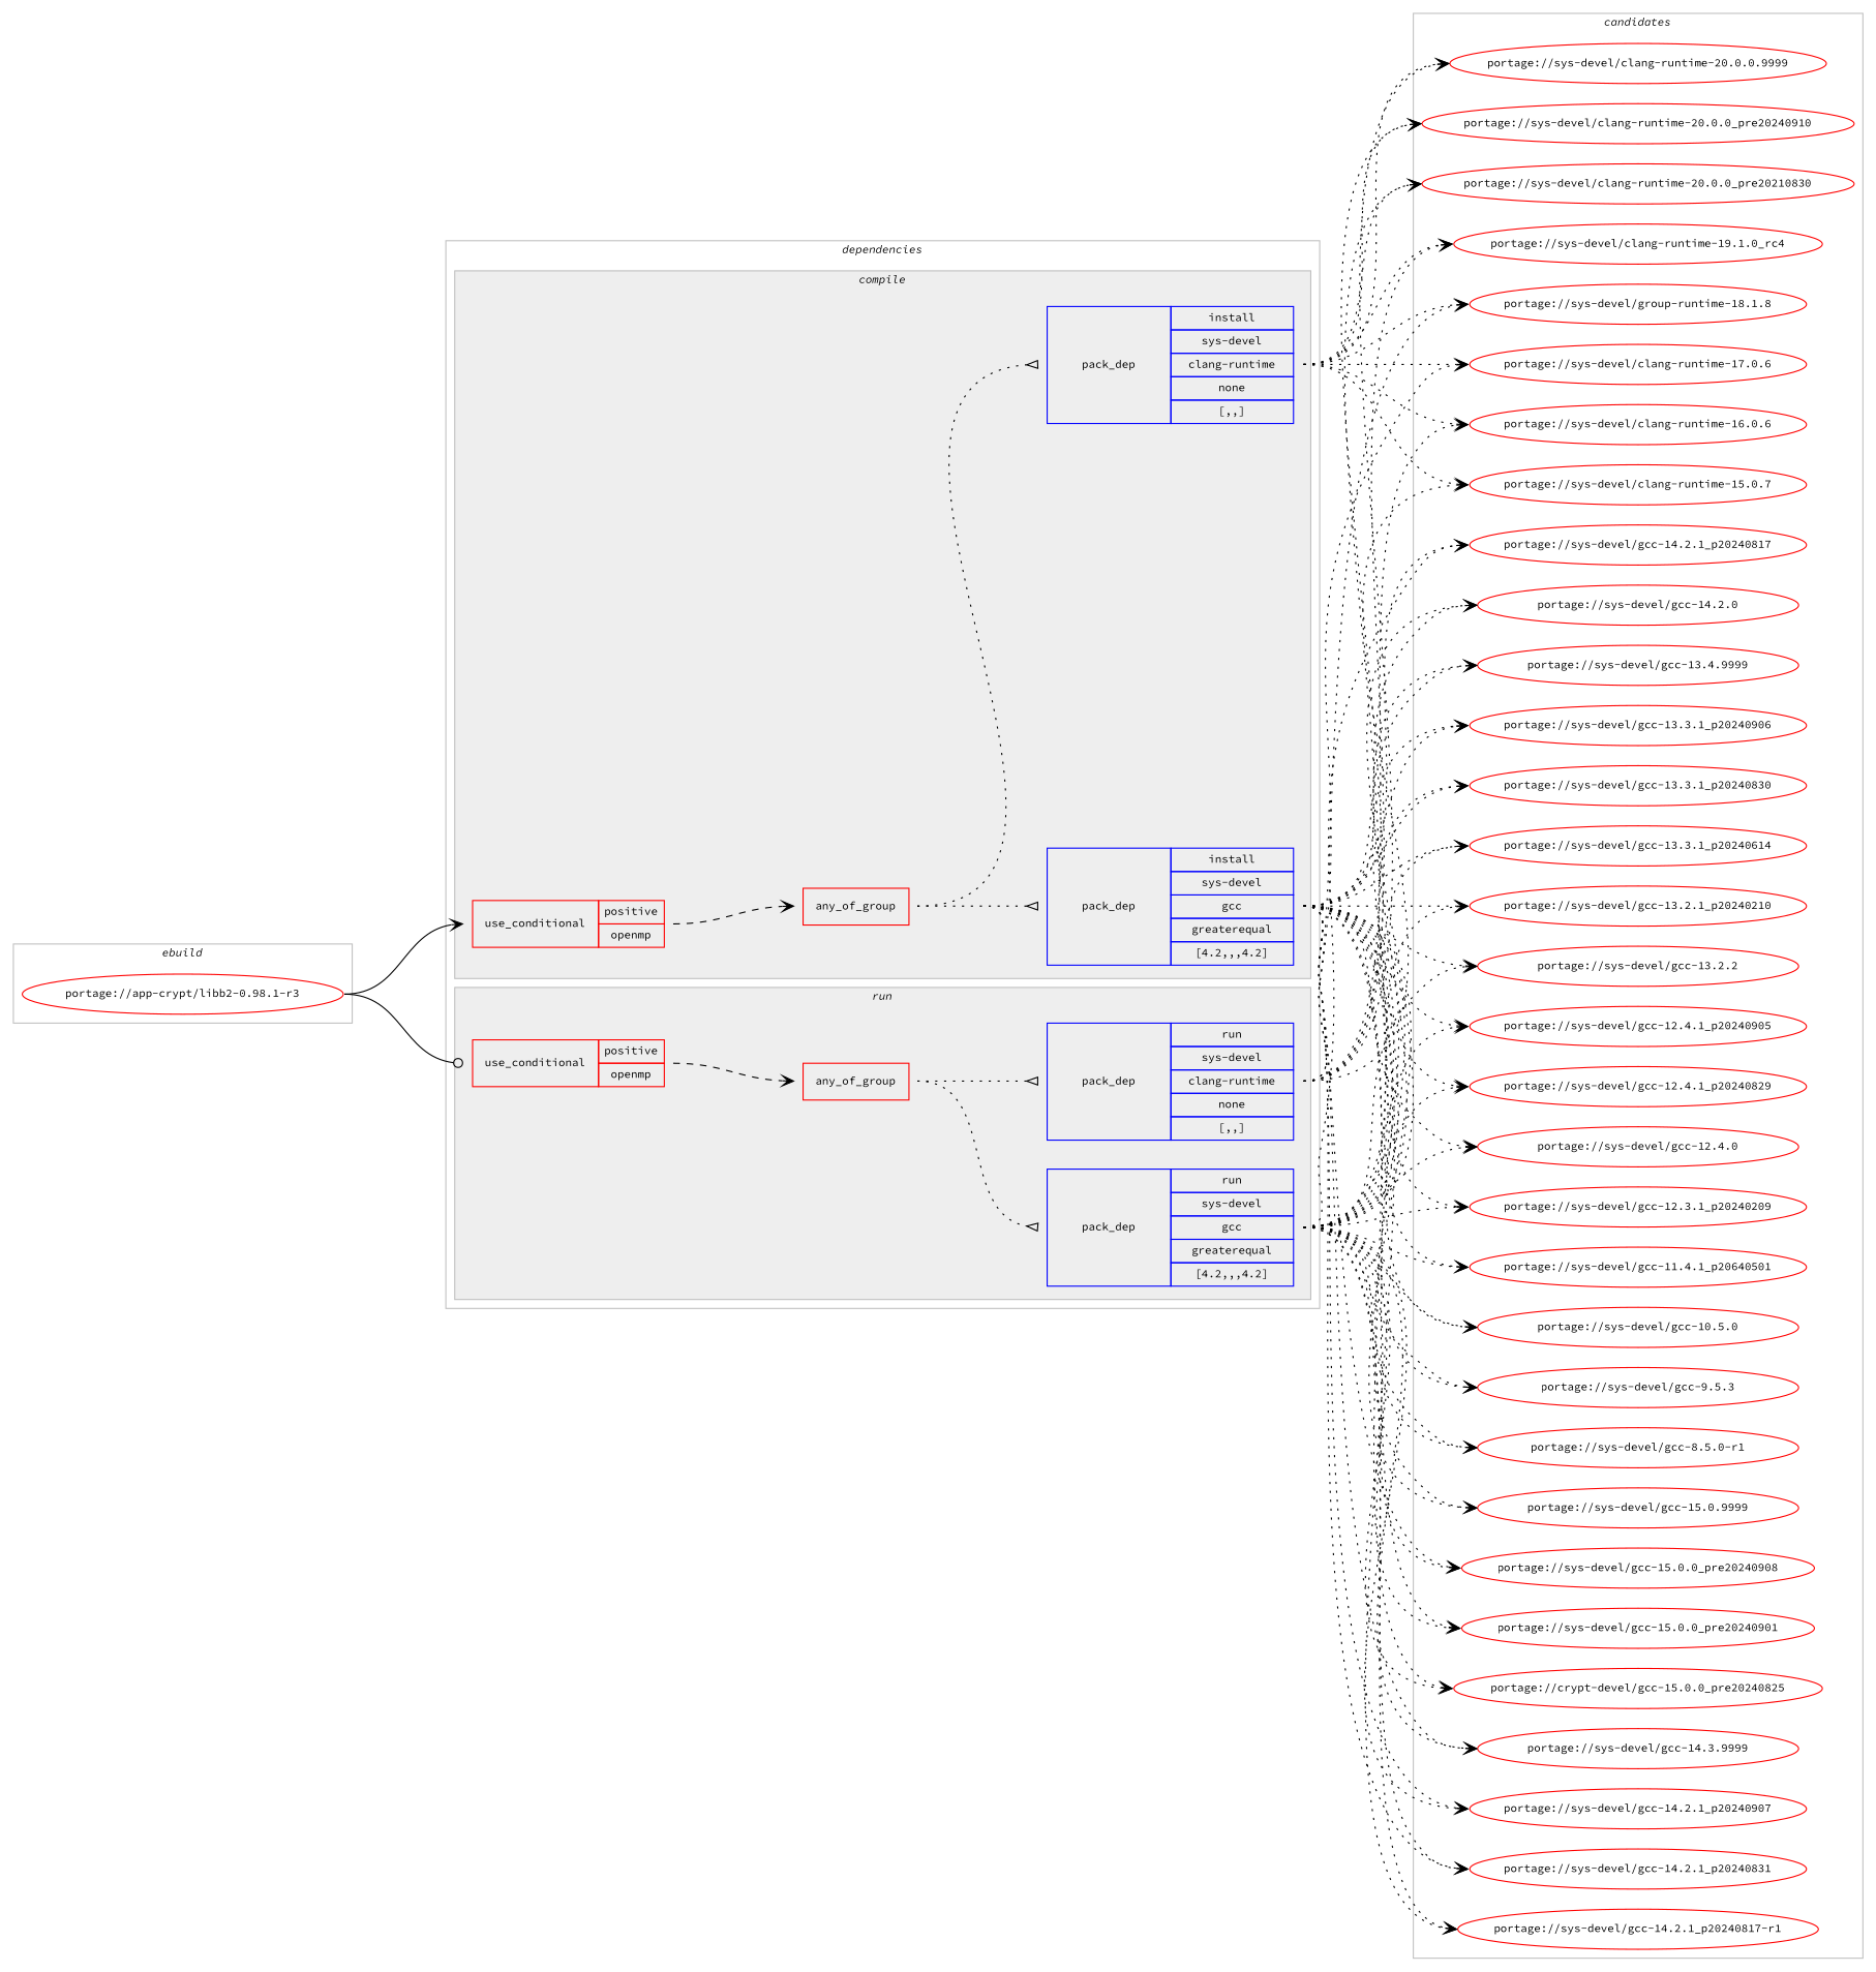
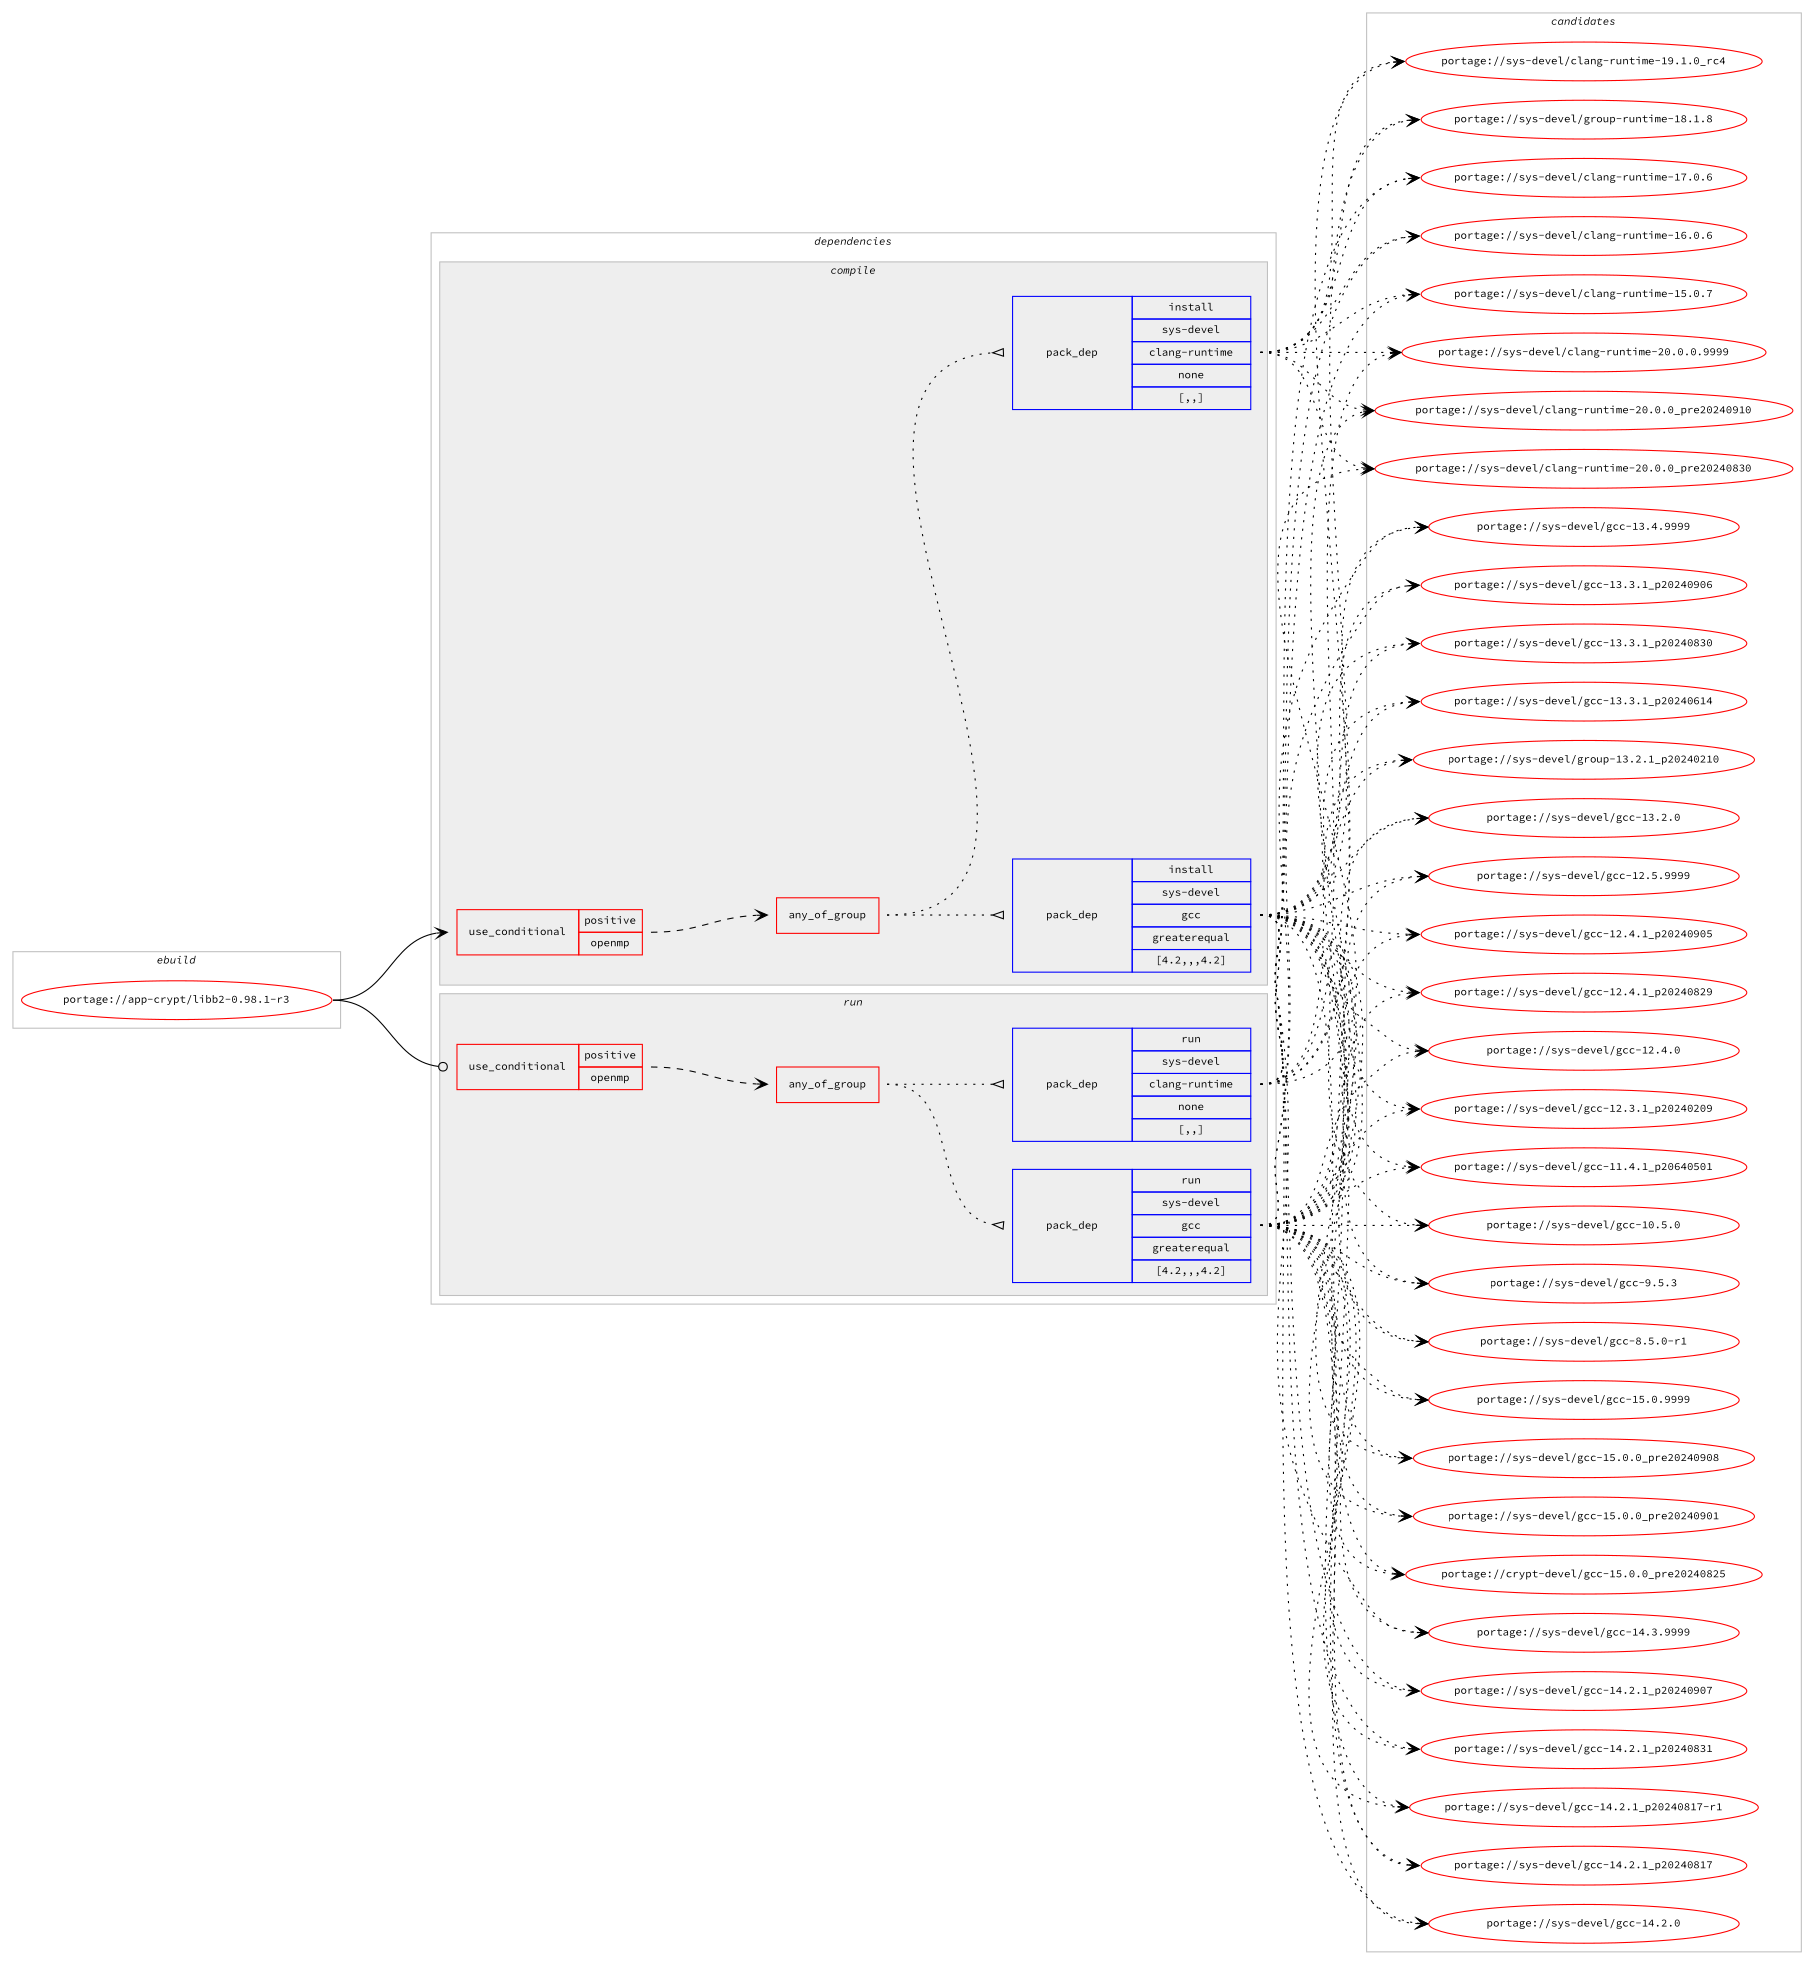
  digraph {
    compound=true
    concentrate=true
    fontname="Source Code Pro"
    fontsize=10
    newrank=true
    rankdir=LR
    ranksep=1.5
    node [color=red fontname="Source Code Pro" fontsize=10]
    edge [arrowhead=vee fontname="Source Code Pro" headport=w style=dotted tailport=e weight=100]
    n1 [label="portage://app-crypt/libb2-0.98.1-r3" width=4]
    n2 [color=blue label=<<TABLE BORDER="0" CELLBORDER="1" CELLSPACING="0" CELLPADDING="4" WIDTH="220"><TR><TD ROWSPAN="6" CELLPADDING="30">pack_dep</TD></TR><TR><TD WIDTH="110">install</TD></TR><TR><TD>sys-devel</TD></TR><TR><TD>gcc</TD></TR><TR><TD>greaterequal</TD></TR><TR><TD>[4.2,,,4.2]</TD></TR></TABLE>> shape=none]
    n3 [color=blue label=<<TABLE BORDER="0" CELLBORDER="1" CELLSPACING="0" CELLPADDING="4" WIDTH="220"><TR><TD ROWSPAN="6" CELLPADDING="30">pack_dep</TD></TR><TR><TD WIDTH="110">install</TD></TR><TR><TD>sys-devel</TD></TR><TR><TD>clang-runtime</TD></TR><TR><TD>none</TD></TR><TR><TD>[,,]</TD></TR></TABLE>> shape=none]
    n4 [label=<<TABLE BORDER="0" CELLBORDER="1" CELLSPACING="0" CELLPADDING="4"><TR><TD CELLPADDING="10">any_of_group</TD></TR></TABLE>> shape=none]
    n5 [label=<<TABLE BORDER="0" CELLBORDER="1" CELLSPACING="0" CELLPADDING="4"><TR><TD ROWSPAN="3" CELLPADDING="10">use_conditional</TD></TR><TR><TD>positive</TD></TR><TR><TD>openmp</TD></TR></TABLE>> shape=none]
    n6 [color=blue label=<<TABLE BORDER="0" CELLBORDER="1" CELLSPACING="0" CELLPADDING="4" WIDTH="220"><TR><TD ROWSPAN="6" CELLPADDING="30">pack_dep</TD></TR><TR><TD WIDTH="110">run</TD></TR><TR><TD>sys-devel</TD></TR><TR><TD>gcc</TD></TR><TR><TD>greaterequal</TD></TR><TR><TD>[4.2,,,4.2]</TD></TR></TABLE>> shape=none]
    n7 [color=blue label=<<TABLE BORDER="0" CELLBORDER="1" CELLSPACING="0" CELLPADDING="4" WIDTH="220"><TR><TD ROWSPAN="6" CELLPADDING="30">pack_dep</TD></TR><TR><TD WIDTH="110">run</TD></TR><TR><TD>sys-devel</TD></TR><TR><TD>clang-runtime</TD></TR><TR><TD>none</TD></TR><TR><TD>[,,]</TD></TR></TABLE>> shape=none]
    n8 [label=<<TABLE BORDER="0" CELLBORDER="1" CELLSPACING="0" CELLPADDING="4"><TR><TD CELLPADDING="10">any_of_group</TD></TR></TABLE>> shape=none]
    n9 [label=<<TABLE BORDER="0" CELLBORDER="1" CELLSPACING="0" CELLPADDING="4"><TR><TD ROWSPAN="3" CELLPADDING="10">use_conditional</TD></TR><TR><TD>positive</TD></TR><TR><TD>openmp</TD></TR></TABLE>> shape=none]
    n10 [label="portage://sys-devel/gcc-15.0.9999" width=4]
    n11 [label="portage://sys-devel/gcc-15.0.0_pre20240908" width=4]
    n12 [label="portage://sys-devel/gcc-15.0.0_pre20240901" width=4]
    n13 [label="portage://crypt-devel/gcc-15.0.0_pre20240825" width=4]
    n14 [label="portage://sys-devel/gcc-14.3.9999" width=4]
    n15 [label="portage://sys-devel/gcc-14.2.1_p20240907" width=4]
    n16 [label="portage://sys-devel/gcc-14.2.1_p20240831" width=4]
    n17 [label="portage://sys-devel/gcc-14.2.1_p20240817-r1" width=4]
    n18 [label="portage://sys-devel/gcc-14.2.1_p20240817" width=4]
    n19 [label="portage://sys-devel/gcc-14.2.0" width=4]
    n20 [label="portage://sys-devel/gcc-13.4.9999" width=4]
    n21 [label="portage://sys-devel/gcc-13.3.1_p20240906" width=4]
    n22 [label="portage://sys-devel/gcc-13.3.1_p20240830" width=4]
    n23 [label="portage://sys-devel/gcc-13.3.1_p20240614" width=4]
-   n24 [label="portage://sys-devel/gcc-13.2.1_p20240210" width=4]
-   n25 [label="portage://sys-devel/gcc-13.2.2" width=4]
+   n24 [label="portage://sys-devel/group-13.2.1_p20240210" width=4]
+   n25 [label="portage://sys-devel/gcc-13.2.0" width=4]
+   n26 [label="portage://sys-devel/gcc-12.5.9999" width=4]
    n27 [label="portage://sys-devel/gcc-12.4.1_p20240905" width=4]
    n28 [label="portage://sys-devel/gcc-12.4.1_p20240829" width=4]
    n29 [label="portage://sys-devel/gcc-12.4.0" width=4]
    n30 [label="portage://sys-devel/gcc-12.3.1_p20240209" width=4]
    n31 [label="portage://sys-devel/gcc-11.4.1_p20640501" width=4]
    n32 [label="portage://sys-devel/gcc-10.5.0" width=4]
    n33 [label="portage://sys-devel/gcc-9.5.3" width=4]
    n34 [label="portage://sys-devel/gcc-8.5.0-r1" width=4]
    n35 [label="portage://sys-devel/clang-runtime-20.0.0.9999" width=4]
    n36 [label="portage://sys-devel/clang-runtime-20.0.0_pre20240910" width=4]
-   n37 [label="portage://sys-devel/clang-runtime-20.0.0_pre20210830" width=4]
+   n37 [label="portage://sys-devel/clang-runtime-20.0.0_pre20240830" width=4]
    n38 [label="portage://sys-devel/clang-runtime-19.1.0_rc4" width=4]
    n39 [label="portage://sys-devel/group-runtime-18.1.8" width=4]
    n40 [label="portage://sys-devel/clang-runtime-17.0.6" width=4]
    n41 [label="portage://sys-devel/clang-runtime-16.0.6" width=4]
    n42 [label="portage://sys-devel/clang-runtime-15.0.7" width=4]
    subgraph cluster_1 {
      color=gray
      label=<<i>ebuild</i>>
      n1
    }
    subgraph cluster_2 {
      color=gray
      label=<<i>dependencies</i>>
      subgraph cluster_3 {
        color=gray
        fillcolor="#eeeeee"
        label=<<i>compile</i>>
        style=filled
        subgraph sub_4 {
          color=gray
          fillcolor="#eeeeee"
          label=<<i>compile</i>>
          style=filled
          n5
          subgraph sub_5 {
            color=gray
            fillcolor="#eeeeee"
            label=<<i>compile</i>>
            style=filled
            n4
            subgraph sub_6 {
              color=gray
              fillcolor="#eeeeee"
              label=<<i>compile</i>>
              style=filled
              n2
            }
            subgraph sub_7 {
              color=gray
              fillcolor="#eeeeee"
              label=<<i>compile</i>>
              style=filled
              n3
            }
          }
        }
      }
      subgraph cluster_8 {
        color=gray
        fillcolor="#eeeeee"
        label=<<i>compile and run</i>>
        style=filled
      }
      subgraph cluster_9 {
        color=gray
        fillcolor="#eeeeee"
        label=<<i>run</i>>
        style=filled
        subgraph sub_10 {
          color=gray
          fillcolor="#eeeeee"
          label=<<i>run</i>>
          style=filled
          n9
          subgraph sub_11 {
            color=gray
            fillcolor="#eeeeee"
            label=<<i>run</i>>
            style=filled
            n8
            subgraph sub_12 {
              color=gray
              fillcolor="#eeeeee"
              label=<<i>run</i>>
              style=filled
              n6
            }
            subgraph sub_13 {
              color=gray
              fillcolor="#eeeeee"
              label=<<i>run</i>>
              style=filled
              n7
            }
          }
        }
      }
    }
    subgraph cluster_14 {
      color=gray
      label=<<i>candidates</i>>
      rank=same
      subgraph sub_15 {
        color=black
        label=<<i>candidates</i>>
        nodesep=1
        rank=same
        n10
        n11
        n12
        n13
        n14
        n15
        n16
        n17
        n18
        n19
        n20
        n21
        n22
        n23
        n24
        n25
+       n26
        n27
        n28
        n29
        n30
        n31
        n32
        n33
        n34
      }
      subgraph sub_16 {
        color=black
        label=<<i>candidates</i>>
        nodesep=1
        rank=same
        n35
        n36
        n37
        n38
        n39
        n40
        n41
        n42
      }
      subgraph sub_17 {
        color=black
        label=<<i>candidates</i>>
        nodesep=1
        rank=same
        n10
        n11
        n12
        n13
        n14
        n15
        n16
        n17
        n18
        n19
        n20
        n21
        n22
        n23
        n24
        n25
+       n26
        n27
        n28
        n29
        n30
        n31
        n32
        n33
        n34
      }
      subgraph sub_18 {
        color=black
        label=<<i>candidates</i>>
        nodesep=1
        rank=same
        n35
        n36
        n37
        n38
        n39
        n40
        n41
        n42
      }
    }
    n1 -> n5 [style=solid weight=20]
    n1 -> n9 [arrowhead=odot style=solid weight=20]
    n2 -> n10
    n2 -> n11
    n2 -> n12
    n2 -> n13
    n2 -> n14
    n2 -> n15
    n2 -> n16
    n2 -> n17
    n2 -> n18
    n2 -> n19
    n2 -> n20
    n2 -> n21
    n2 -> n22
    n2 -> n23
    n2 -> n24
    n2 -> n25
+   n2 -> n26
    n2 -> n27
    n2 -> n28
    n2 -> n29
    n2 -> n30
    n2 -> n31
    n2 -> n32
    n2 -> n33
    n2 -> n34
    n3 -> n35
    n3 -> n36
    n3 -> n37
    n3 -> n38
    n3 -> n39
    n3 -> n40
    n3 -> n41
    n3 -> n42
    n4 -> n2 [arrowhead=oinv weight=20]
    n4 -> n3 [arrowhead=oinv weight=20]
    n5 -> n4 [style=dashed weight=20]
    n6 -> n10
    n6 -> n11
    n6 -> n12
    n6 -> n13
    n6 -> n14
    n6 -> n15
    n6 -> n16
    n6 -> n17
    n6 -> n18
    n6 -> n19
    n6 -> n20
    n6 -> n21
    n6 -> n22
    n6 -> n23
    n6 -> n24
    n6 -> n25
+   n6 -> n26
    n6 -> n27
    n6 -> n28
    n6 -> n29
    n6 -> n30
    n6 -> n31
    n6 -> n32
    n6 -> n33
    n6 -> n34
    n7 -> n35
    n7 -> n36
    n7 -> n37
    n7 -> n38
    n7 -> n39
    n7 -> n40
    n7 -> n41
    n7 -> n42
    n8 -> n6 [arrowhead=oinv weight=20]
    n8 -> n7 [arrowhead=oinv weight=20]
    n9 -> n8 [style=dashed weight=20]
  }
